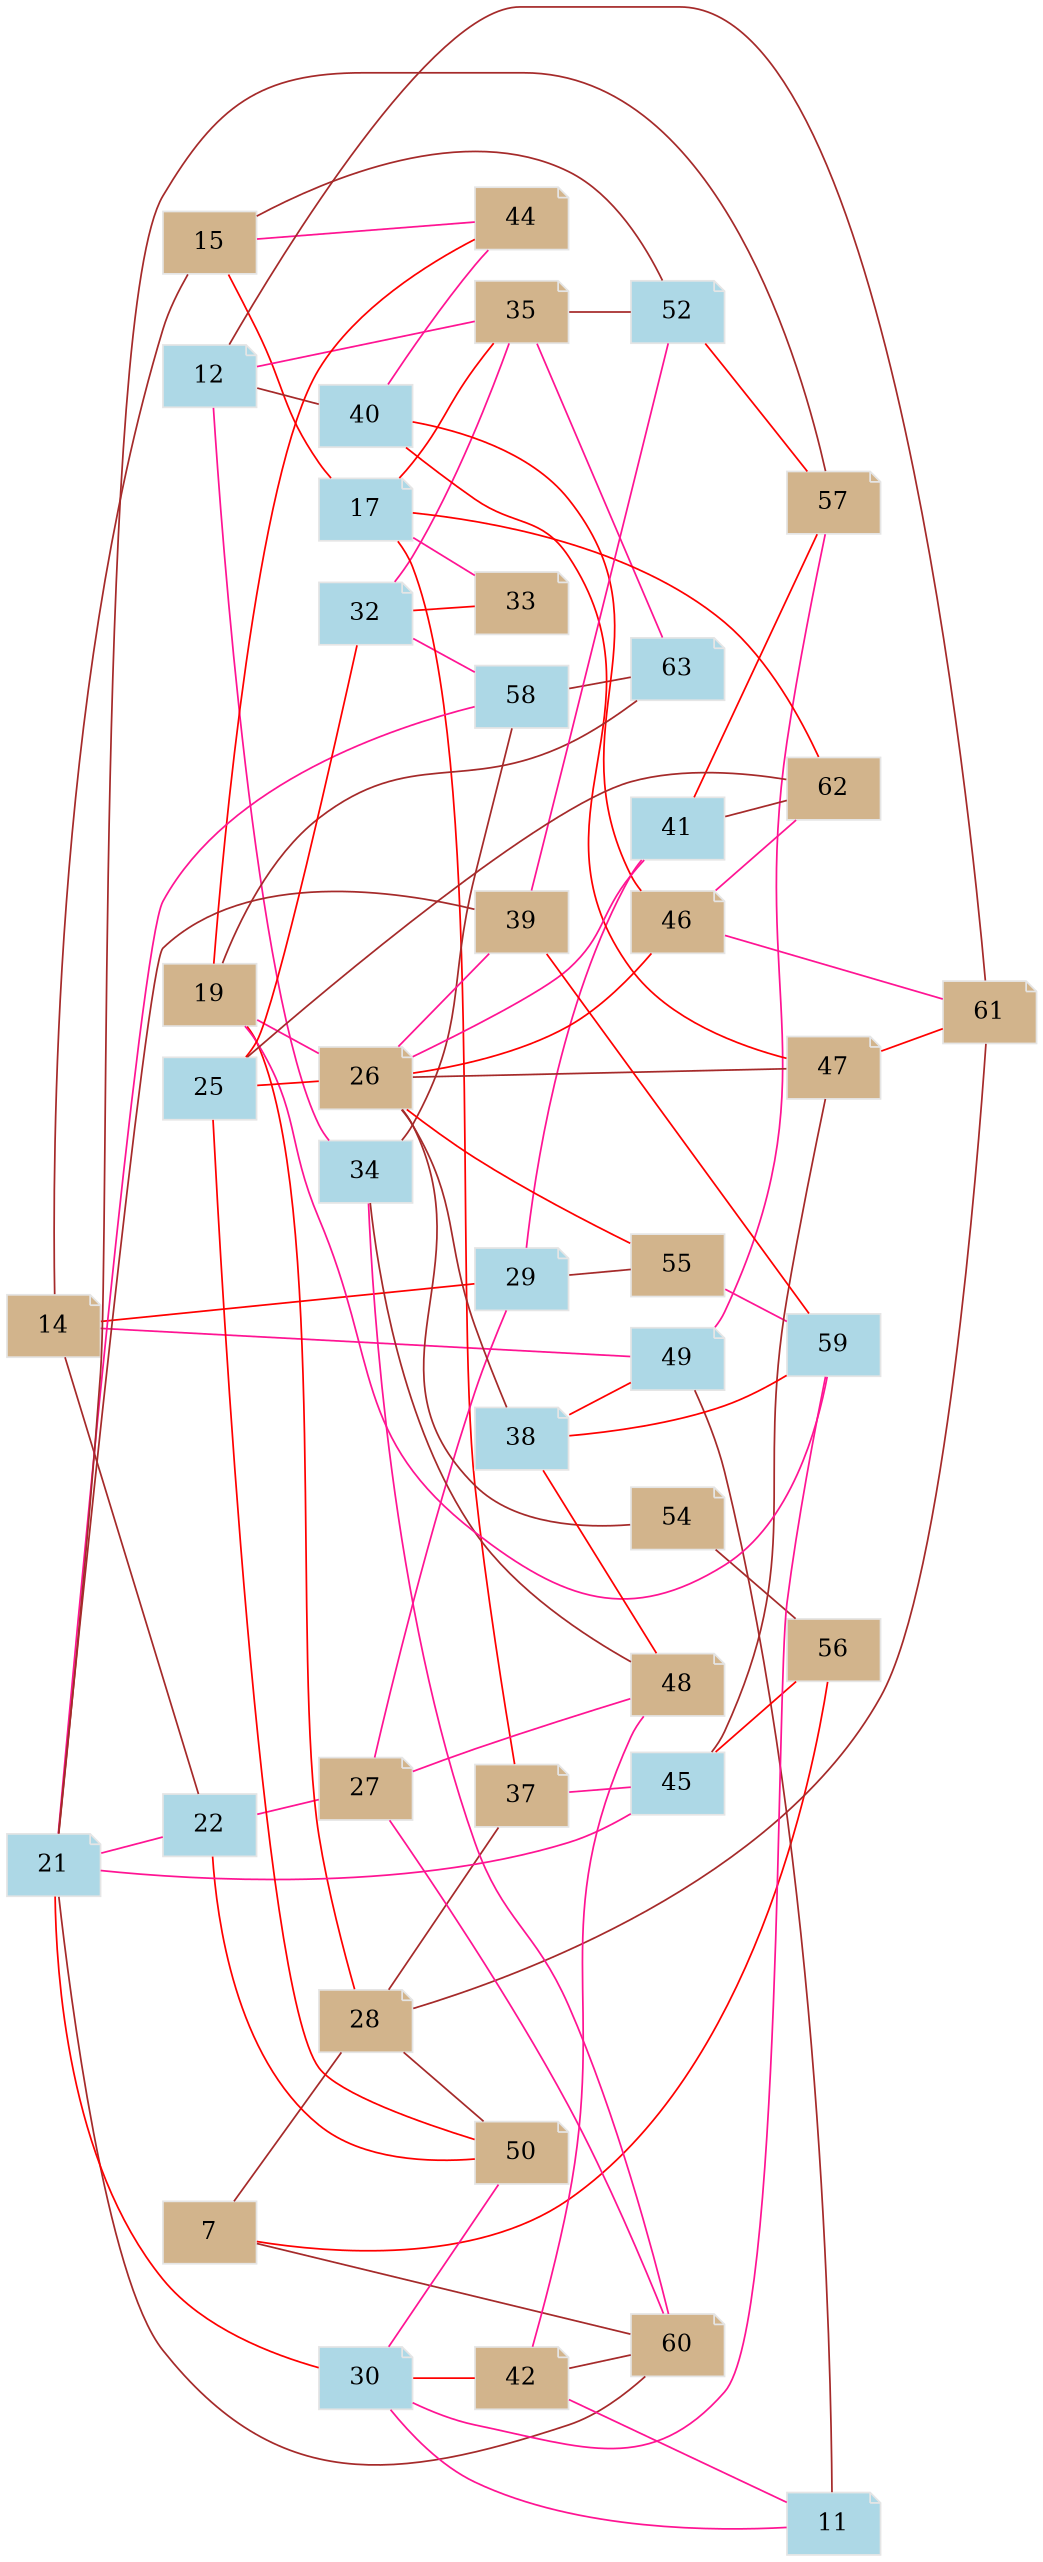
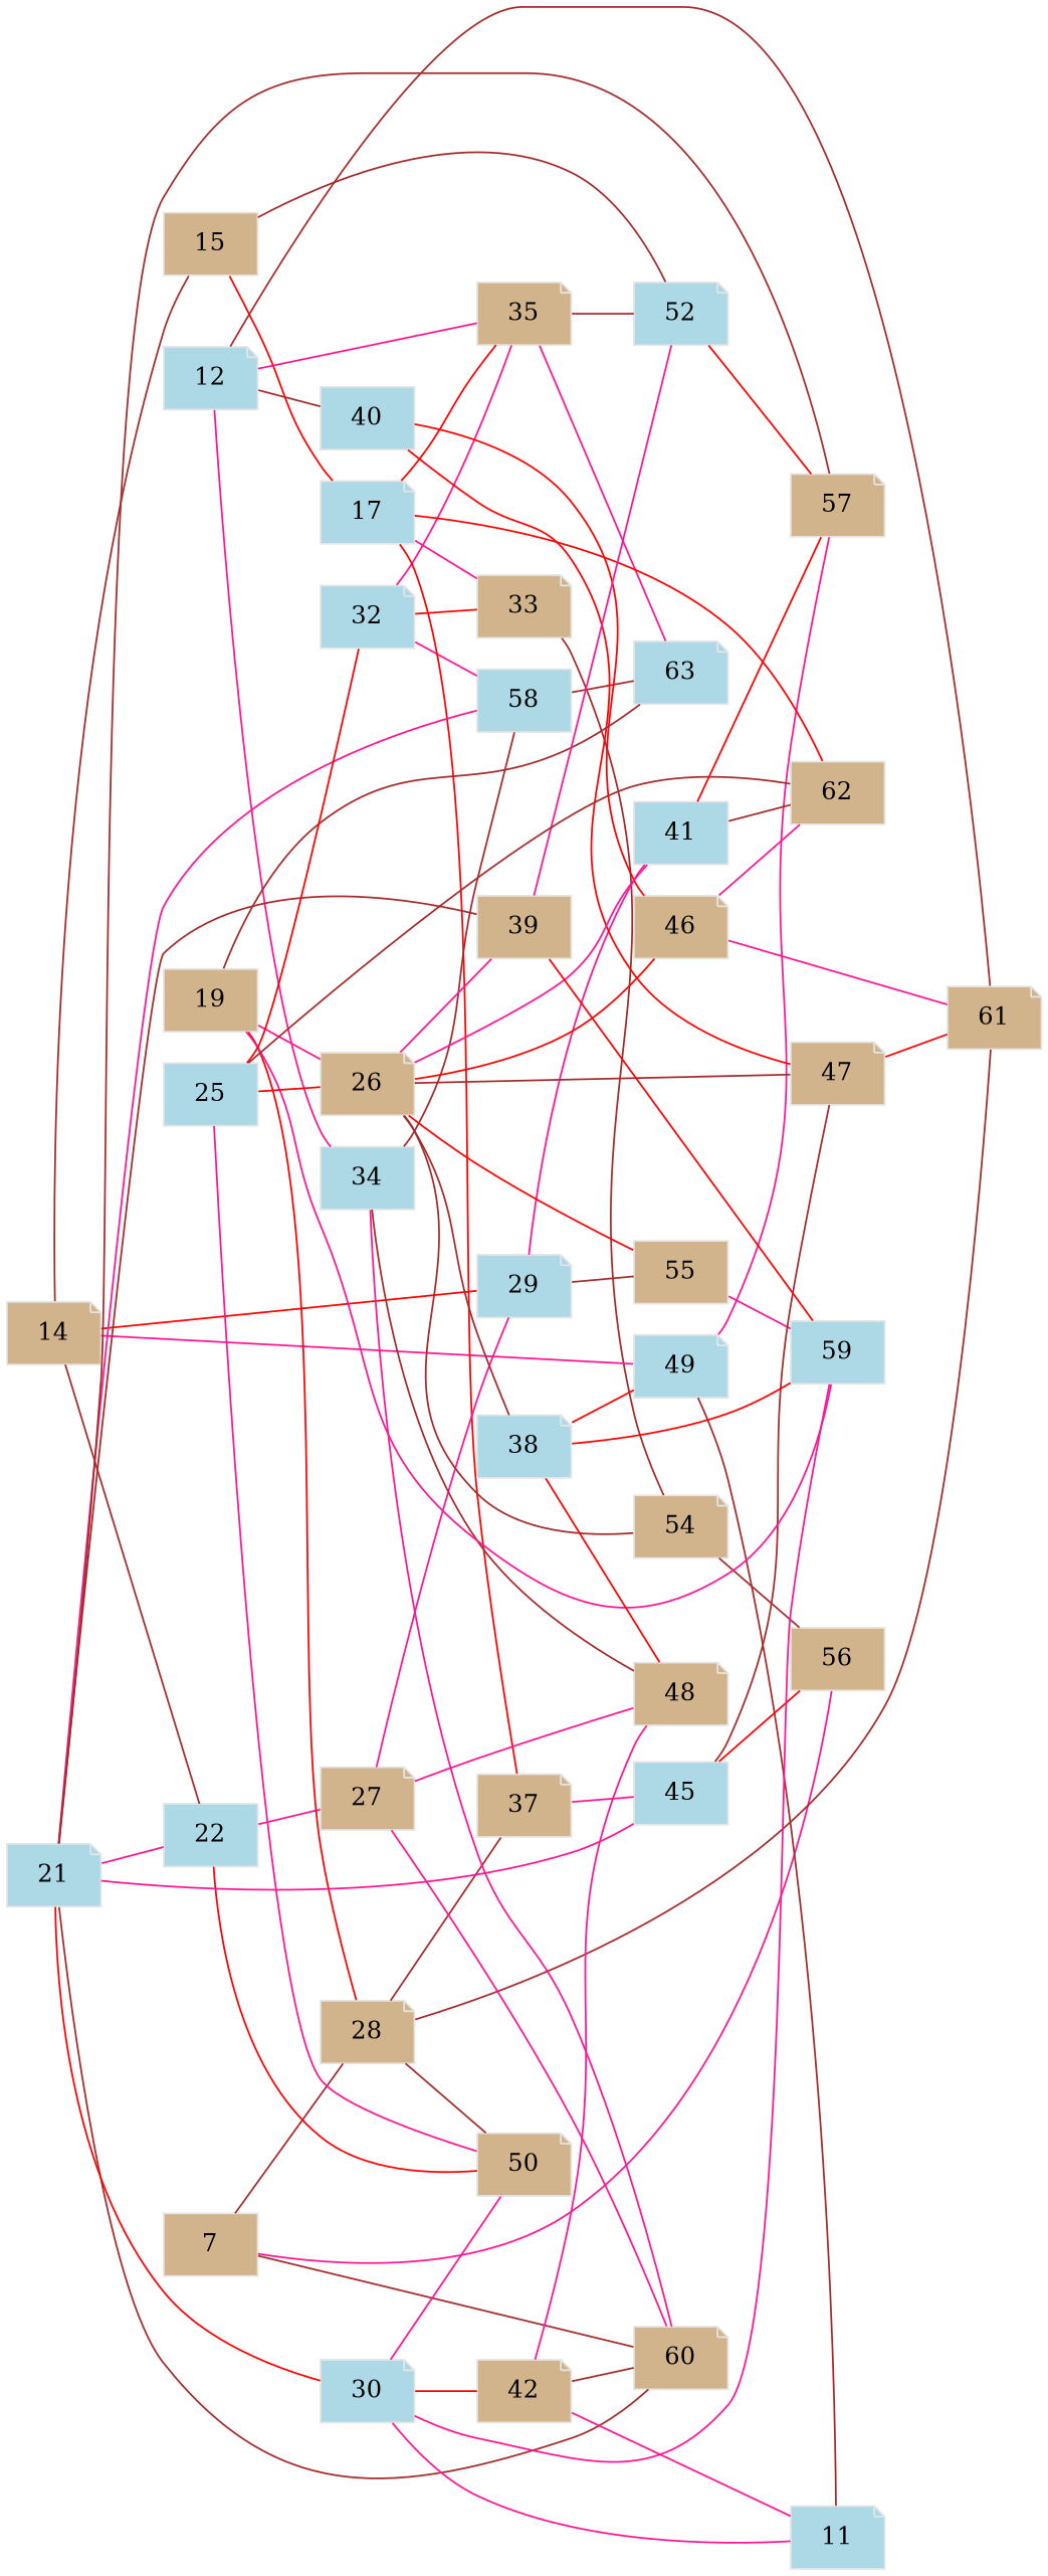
  graph {
    rankdir=LR
    node [color=gray90 fillcolor=tan shape=note style=filled]
    edge [color=deeppink]
    7 [shape=box]
    28 [super="+3"]
    56 [shape=box]
    60 [super="+20"]
    32 [fillcolor=lightblue super="+1+9"]
    33
    35 [super="+13"]
    58 [fillcolor=lightblue shape=box super="+31+53"]
    54 [super="+36"]
    37
    61
    50
    15 [shape=box]
    14
    22 [fillcolor=lightblue shape=box]
    29 [fillcolor=lightblue]
    49 [fillcolor=lightblue]
    17 [fillcolor=lightblue super="+2"]
-   44
    52 [fillcolor=lightblue]
    27
    41 [fillcolor=lightblue shape=box]
    55 [shape=box]
    57
    n25 [fillcolor=lightblue label=11]
    62 [shape=box]
    63 [fillcolor=lightblue]
    45 [fillcolor=lightblue shape=box]
    34 [fillcolor=lightblue shape=box super="+11"]
    48
    n31 [fillcolor=lightblue label=12]
    40 [fillcolor=lightblue shape=box]
    46
    47
    19 [shape=box super="+12"]
    26 [super="+6+23+16"]
    59 [fillcolor=lightblue shape=box super="+43"]
    39 [shape=box]
    38 [fillcolor=lightblue]
    21 [fillcolor=lightblue super="+8"]
    30 [fillcolor=lightblue super="+24"]
    42 [super="+10"]
    25 [fillcolor=lightblue shape=box]
    7 -- 28 [color=brown]
-   7 -- 56 [color=red]
+   7 -- 56
    7 -- 60 [color=brown]
    28 -- 37 [color=brown weight=2]
    28 -- 61 [color=brown]
    28 -- 50 [color=brown]
    32 -- 33 [color=red weight=2]
    32 -- 35
    32 -- 58 [weight=2]
+   33 -- 54 [color=brown]
    35 -- 52 [color=brown]
    35 -- 63
    58 -- 63 [color=brown weight=2]
    54 -- 56 [color=brown weight=2]
    37 -- 45
    15 -- 17 [color=red]
-   15 -- 44
    15 -- 52 [color=brown]
    14 -- 15 [color=brown]
    14 -- 22 [color=brown]
    14 -- 29 [color=red]
    14 -- 49
    22 -- 50 [color=red]
    22 -- 27
    29 -- 41
    29 -- 55 [color=brown]
    49 -- 57
    49 -- n25 [color=brown]
    17 -- 33
    17 -- 35 [color=red weight=2]
    17 -- 37 [color=red]
    17 -- 62 [color=red]
    52 -- 57 [color=red]
    27 -- 60
    27 -- 29
    27 -- 48
    41 -- 57 [color=red]
    41 -- 62 [color=brown]
    55 -- 59 [weight=2]
    45 -- 56 [color=red]
    45 -- 47 [color=brown]
    34 -- 60
    34 -- 58 [color=brown weight=3]
    34 -- 48 [color=brown]
    n31 -- 35
    n31 -- 61 [color=brown]
    n31 -- 34
    n31 -- 40 [color=brown]
-   40 -- 44
    40 -- 46 [color=red]
    40 -- 47 [color=red]
    46 -- 61
    46 -- 62
    47 -- 61 [color=red]
    19 -- 28 [color=red]
-   19 -- 44 [color=red weight=2]
    19 -- 63 [color=brown]
    19 -- 26
    19 -- 59
    26 -- 54 [color=brown weight=2]
    26 -- 41
    26 -- 55 [color=red]
    26 -- 46 [color=red]
    26 -- 47 [color=brown]
    26 -- 39
    26 -- 38 [color=brown]
    39 -- 52
    39 -- 59 [color=red]
    38 -- 49 [color=red]
    38 -- 48 [color=red]
    38 -- 59 [color=red]
    21 -- 60 [color=brown]
    21 -- 58
    21 -- 22
    21 -- 57 [color=brown]
    21 -- 45
    21 -- 39 [color=brown]
    21 -- 30 [color=red weight=2]
    30 -- 50
    30 -- n25
    30 -- 59
    30 -- 42 [color=red]
    42 -- 60 [color=brown weight=2]
    42 -- n25 [weight=2]
    42 -- 48
    25 -- 32 [color=red]
-   25 -- 50 [color=red]
+   25 -- 50
    25 -- 62 [color=brown]
    25 -- 26 [color=red]
  }
